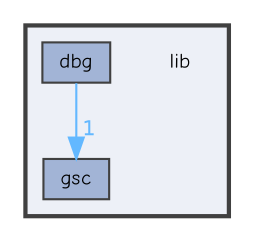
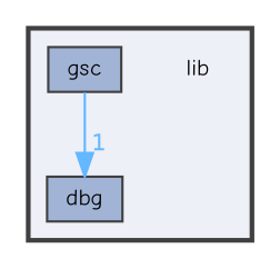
  digraph {
    compound=true
    fontname="Comic Neue"
    node [fontname="Comic Neue" fontsize=10 shape=box color=grey25 fillcolor="#a2b4d6" style=filled]
    n1 [height=0.2 label=lib shape=plaintext width=0.4 color="" fillcolor="" style=""]
    n2 [height=0.2 label=dbg width=0.4]
    n3 [height=0.2 label=gsc width=0.4]
    subgraph cluster_1 {
      bgcolor="#edf0f7"
      fontsize=10
      pencolor=grey25
      style="filled,bold"
      n1
      n2
      n3
    }
-   n2 -> n3 [color=steelblue1 fontcolor=steelblue1 fontname="Comic Neue" fontsize=10 headlabel=1 labeldistance=1.5 labelfontname=Helvetica labelfontsize=10]
+   n3 -> n2 [color=steelblue1 fontcolor=steelblue1 fontname="Comic Neue" fontsize=10 headlabel=1 labeldistance=1.5 labelfontname=Helvetica labelfontsize=10]
  }
